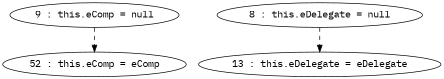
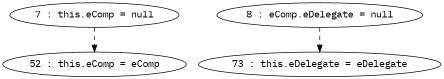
  digraph {
    fontname="IBM Plex Mono"
    node [fontname="IBM Plex Mono"]
    edge [fontname="IBM Plex Mono" style=dashed]
    n1 [label="52 : this.eComp = eComp"]
-   "7 : this.eComp = null" [label="9 : this.eComp = null"]
-   "8 : this.eDelegate = null"
-   "13 : this.eDelegate = eDelegate"
+   "7 : this.eComp = null"
+   "8 : this.eDelegate = null" [label="8 : eComp.eDelegate = null"]
+   "13 : this.eDelegate = eDelegate" [label="73 : this.eDelegate = eDelegate"]
    "7 : this.eComp = null" -> n1
    "8 : this.eDelegate = null" -> "13 : this.eDelegate = eDelegate"
  }
